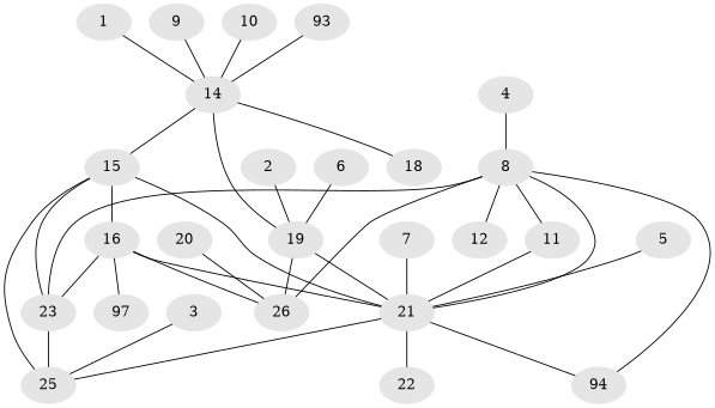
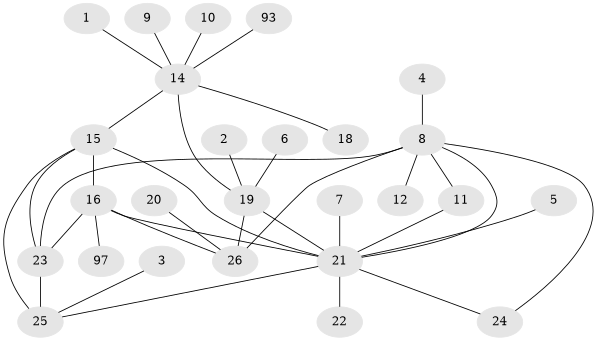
  graph {
    node [color=gray90 style=filled]
    edge [weight=1.0]
    1
    14
    19
    15
    18
    2
    21
    26
    3
    25
    4
    8
    11
    12
    23
-   24 [label=94]
+   24
    5
    22
    6
    7
    9
    10
    n23 [label=93]
    16
    n25 [label=97]
    20
    1 -- 14
    14 -- 19
    14 -- 15
    14 -- 18
    19 -- 21
    19 -- 26
    15 -- 21
    15 -- 25
    15 -- 23
    15 -- 16
    2 -- 19
    21 -- 25
    21 -- 24
    21 -- 22
    3 -- 25
    4 -- 8
    8 -- 21
    8 -- 26
    8 -- 11
    8 -- 12
    8 -- 23
    8 -- 24
    11 -- 21
    23 -- 25 [weight=2.0]
    5 -- 21
    6 -- 19
    7 -- 21
    9 -- 14
    10 -- 14
    n23 -- 14
    16 -- 21
    16 -- 26
    16 -- 23
    16 -- n25
    20 -- 26
  }
